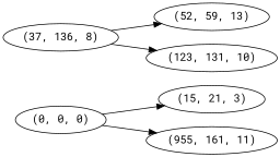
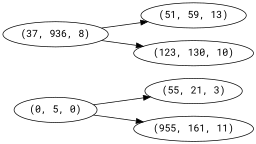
  digraph {
    fontname="Roboto Mono"
    rankdir=LR
    node [fontname="Roboto Mono"]
    edge [fontname="Roboto Mono"]
-   "(0, 0, 0)"
-   "(15, 21, 3)"
+   "(0, 0, 0)" [label="(0, 5, 0)"]
+   "(15, 21, 3)" [label="(55, 21, 3)"]
    n3 [label="(955, 161, 11)"]
-   "(37, 136, 8)"
-   "(51, 59, 13)" [label="(52, 59, 13)"]
-   "(123, 131, 10)"
+   "(37, 136, 8)" [label="(37, 936, 8)"]
+   "(51, 59, 13)"
+   "(123, 131, 10)" [label="(123, 130, 10)"]
    "(0, 0, 0)" -> "(15, 21, 3)"
    "(0, 0, 0)" -> n3
    "(37, 136, 8)" -> "(51, 59, 13)"
    "(37, 136, 8)" -> "(123, 131, 10)"
  }
